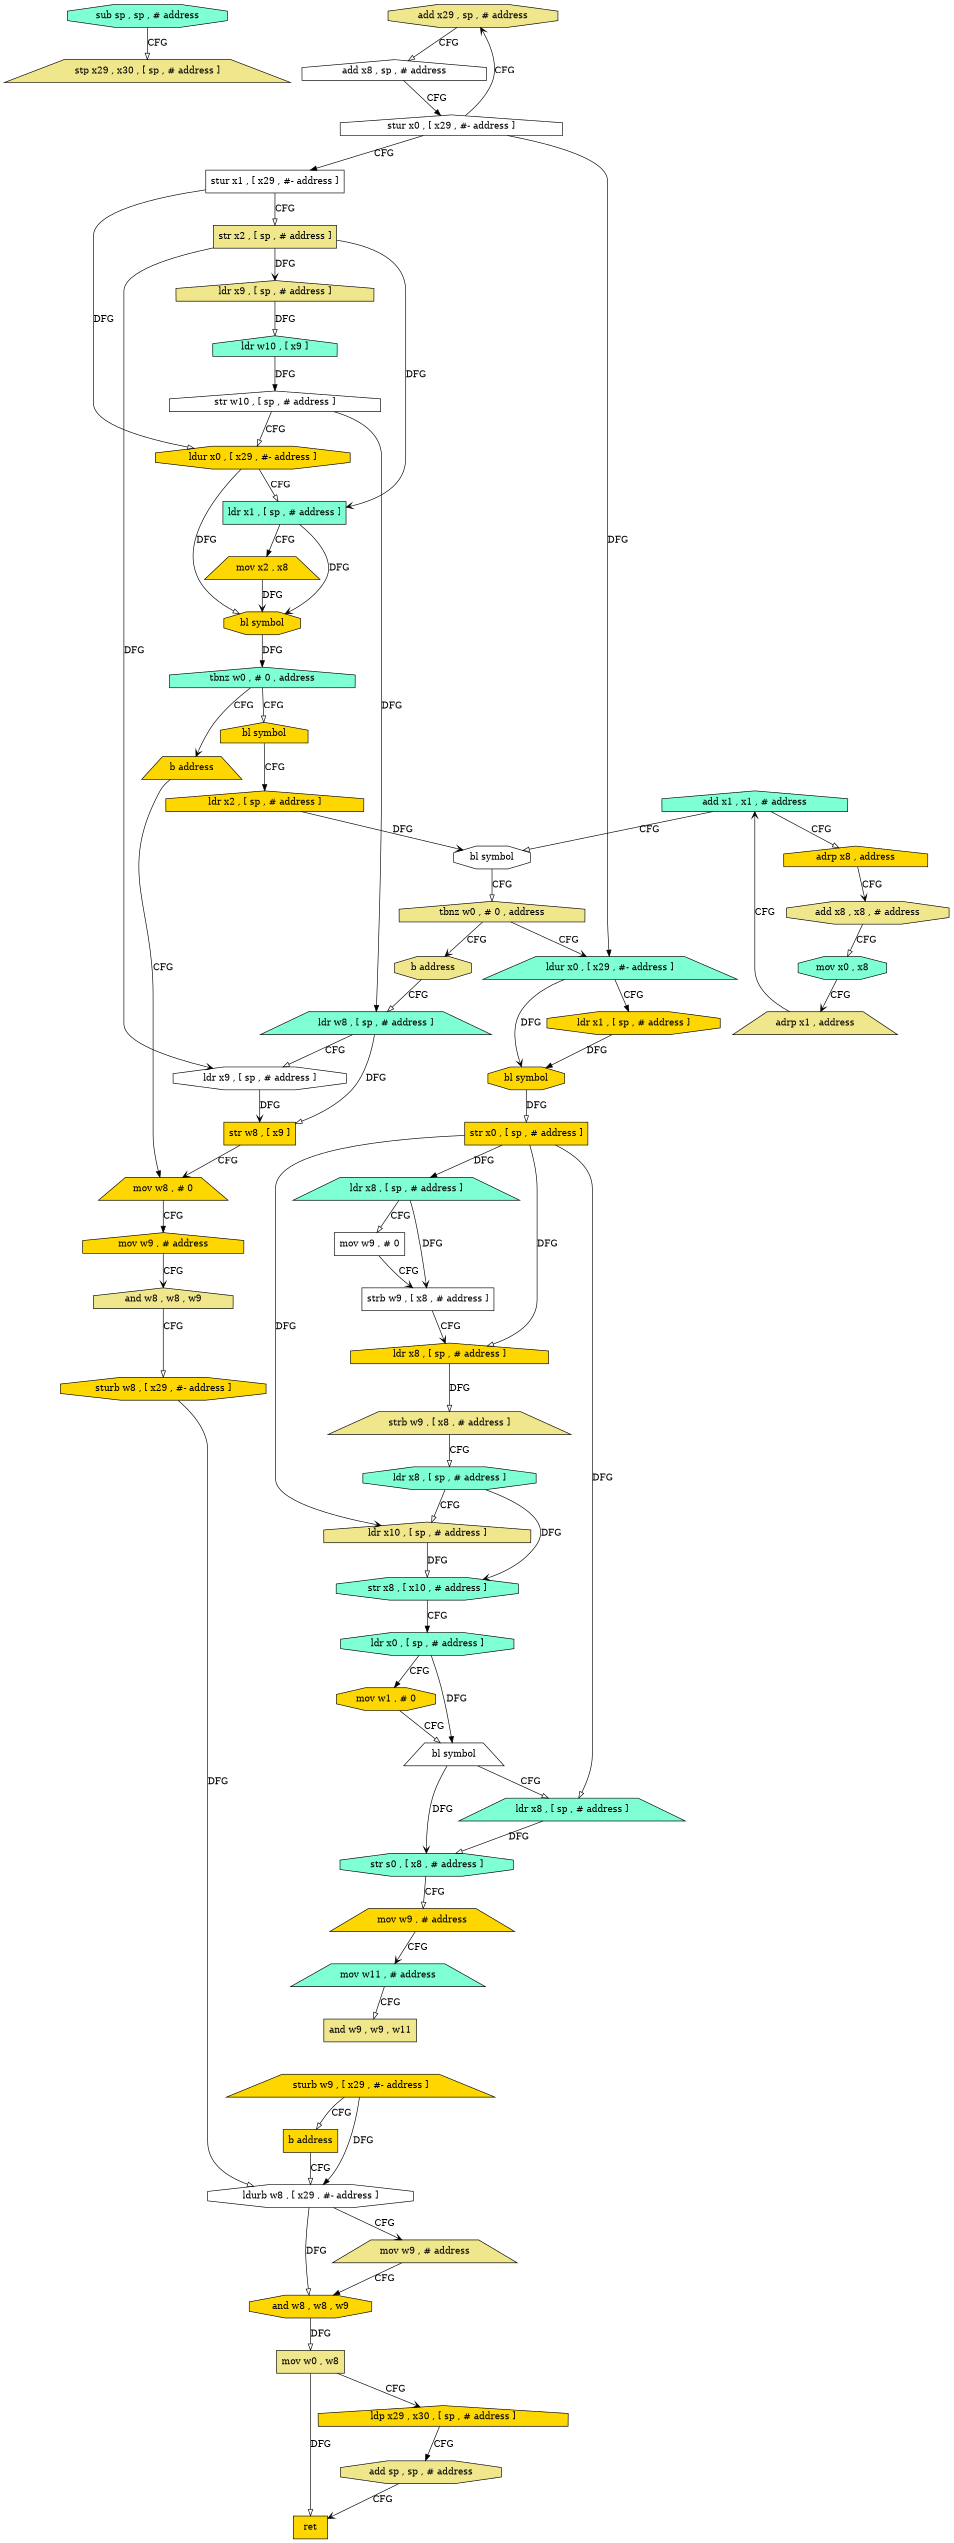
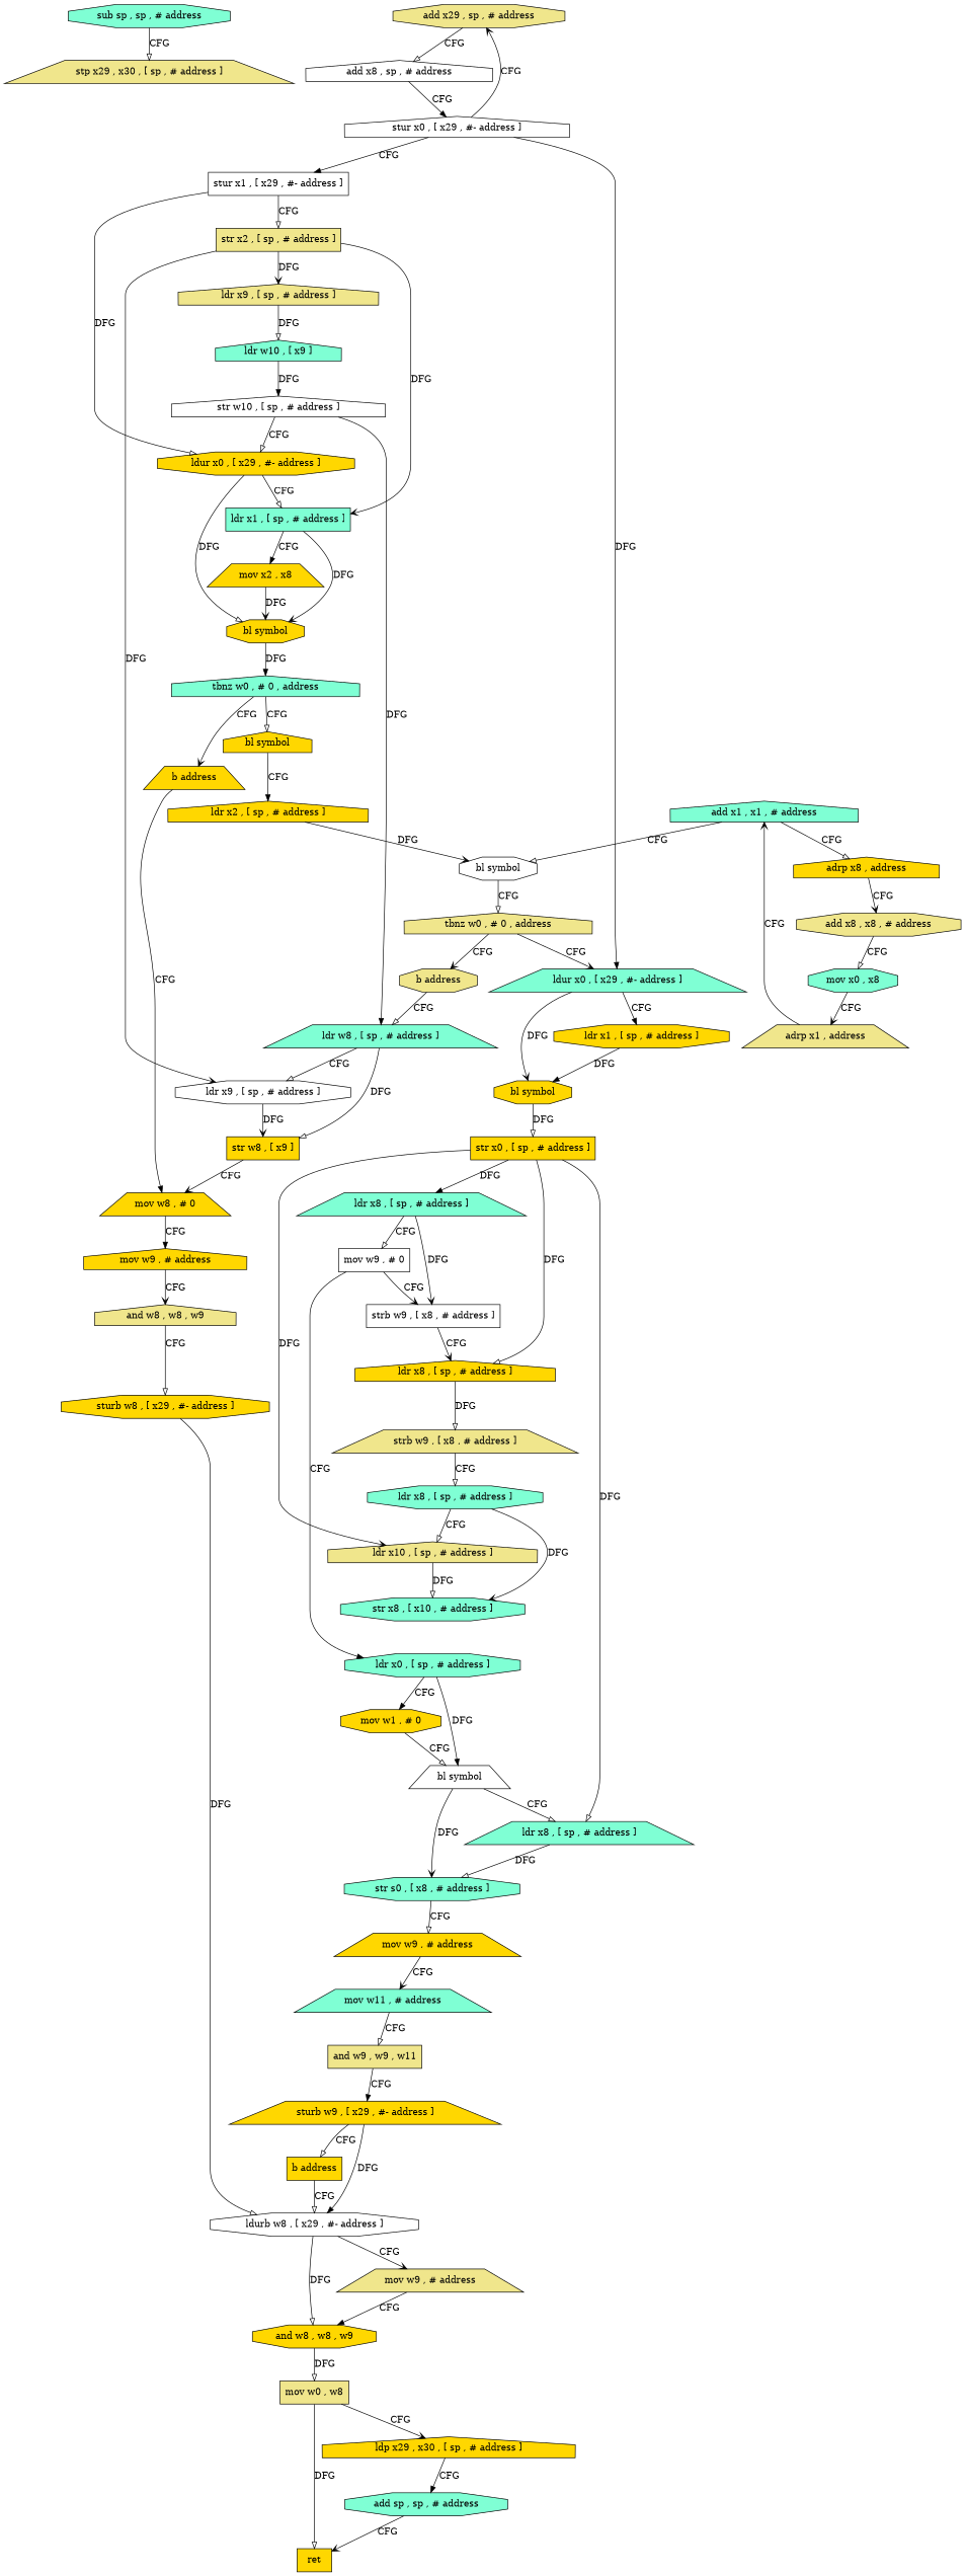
  digraph {
    node [fillcolor=gold shape=octagon style=filled]
    edge [arrowhead=onormal]
    n1 [fillcolor=aquamarine label="sub sp , sp , # address"]
    n2 [fillcolor=khaki label="stp x29 , x30 , [ sp , # address ]" shape=trapezium]
    n3 [fillcolor=khaki label="add x29 , sp , # address"]
    n4 [fillcolor=white label="add x8 , sp , # address" shape=house]
    n5 [fillcolor=white label="stur x0 , [ x29 , #- address ]" shape=house]
    n6 [fillcolor=white label="stur x1 , [ x29 , #- address ]" shape=box]
    n7 [fillcolor=aquamarine label="ldur x0 , [ x29 , #- address ]" shape=trapezium]
    n8 [fillcolor=khaki label="str x2 , [ sp , # address ]" shape=box]
    n9 [label="ldur x0 , [ x29 , #- address ]"]
    n10 [label="ldr x1 , [ sp , # address ]"]
    n11 [label="bl symbol"]
    n12 [fillcolor=khaki label="ldr x9 , [ sp , # address ]" shape=house]
    n13 [fillcolor=aquamarine label="ldr x1 , [ sp , # address ]" shape=box]
    n14 [fillcolor=white label="ldr x9 , [ sp , # address ]"]
    n15 [label="bl symbol"]
    n16 [fillcolor=aquamarine label="ldr w10 , [ x9 ]" shape=house]
    n17 [label="mov x2 , x8" shape=trapezium]
    n18 [label="str w8 , [ x9 ]" shape=box]
    n19 [fillcolor=white label="str w10 , [ sp , # address ]" shape=house]
    n20 [fillcolor=aquamarine label="ldr w8 , [ sp , # address ]" shape=trapezium]
    n21 [fillcolor=aquamarine label="tbnz w0 , # 0 , address" shape=house]
    n22 [label="bl symbol" shape=house]
    n23 [label="b address" shape=trapezium]
    n24 [label="ldr x2 , [ sp , # address ]" shape=house]
    n25 [label="mov w8 , # 0" shape=trapezium]
    n26 [fillcolor=white label="bl symbol"]
    n27 [label="mov w9 , # address" shape=house]
    n28 [label="adrp x8 , address" shape=house]
    n29 [fillcolor=khaki label="add x8 , x8 , # address"]
    n30 [fillcolor=khaki label="tbnz w0 , # 0 , address" shape=house]
    n31 [fillcolor=aquamarine label="mov x0 , x8"]
    n32 [fillcolor=khaki label="adrp x1 , address" shape=trapezium]
    n33 [fillcolor=aquamarine label="add x1 , x1 , # address" shape=house]
    n34 [fillcolor=khaki label="b address"]
    n35 [label="str x0 , [ sp , # address ]" shape=box]
    n36 [fillcolor=khaki label="and w8 , w8 , w9" shape=house]
    n37 [fillcolor=aquamarine label="ldr x8 , [ sp , # address ]" shape=trapezium]
    n38 [label="ldr x8 , [ sp , # address ]" shape=house]
    n39 [fillcolor=khaki label="ldr x10 , [ sp , # address ]" shape=house]
    n40 [fillcolor=aquamarine label="ldr x8 , [ sp , # address ]" shape=trapezium]
    n41 [fillcolor=white label="mov w9 , # 0" shape=box]
    n42 [fillcolor=white label="strb w9 , [ x8 , # address ]" shape=box]
    n43 [fillcolor=khaki label="strb w9 , [ x8 , # address ]" shape=trapezium]
    n44 [fillcolor=aquamarine label="str x8 , [ x10 , # address ]"]
    n45 [fillcolor=aquamarine label="str s0 , [ x8 , # address ]"]
    n46 [fillcolor=aquamarine label="ldr x8 , [ sp , # address ]"]
    n47 [fillcolor=aquamarine label="ldr x0 , [ sp , # address ]"]
    n48 [label="mov w1 , # 0"]
    n49 [fillcolor=white label="bl symbol" shape=trapezium]
    n50 [label="mov w9 , # address" shape=trapezium]
    n51 [fillcolor=aquamarine label="mov w11 , # address" shape=trapezium]
    n52 [fillcolor=khaki label="and w9 , w9 , w11" shape=box]
    n53 [label="sturb w9 , [ x29 , #- address ]" shape=trapezium]
    n54 [label="b address" shape=box]
    n55 [fillcolor=white label="ldurb w8 , [ x29 , #- address ]"]
    n56 [fillcolor=khaki label="mov w9 , # address" shape=trapezium]
    n57 [label="and w8 , w8 , w9"]
    n58 [fillcolor=khaki label="mov w0 , w8" shape=box]
    n59 [label="sturb w8 , [ x29 , #- address ]"]
    n60 [label="ldp x29 , x30 , [ sp , # address ]" shape=house]
    n61 [label=ret shape=box]
-   n62 [fillcolor=khaki label="add sp , sp , # address"]
+   n62 [fillcolor=aquamarine label="add sp , sp , # address"]
    n1 -> n2 [label=CFG]
    n3 -> n4 [label=CFG]
    n4 -> n5 [arrowhead=normal label=CFG]
    n5 -> n3 [arrowhead=vee label=CFG]
    n5 -> n6 [arrowhead=normal label=CFG]
    n5 -> n7 [arrowhead=normal label=DFG]
    n6 -> n8 [label=CFG]
    n6 -> n9 [label=DFG]
    n7 -> n10 [arrowhead=normal label=CFG]
    n7 -> n11 [arrowhead=vee label=DFG]
    n8 -> n12 [arrowhead=vee label=DFG]
    n8 -> n13 [arrowhead=vee label=DFG]
    n8 -> n14 [arrowhead=vee label=DFG]
    n9 -> n13 [label=CFG]
    n9 -> n15 [label=DFG]
    n10 -> n11 [arrowhead=normal label=DFG]
    n11 -> n35 [label=DFG]
    n12 -> n16 [label=DFG]
    n13 -> n15 [arrowhead=vee label=DFG]
    n13 -> n17 [arrowhead=normal label=CFG]
    n14 -> n18 [arrowhead=vee label=DFG]
    n15 -> n21 [arrowhead=normal label=DFG]
    n16 -> n19 [arrowhead=normal label=DFG]
    n17 -> n15 [arrowhead=vee label=DFG]
    n18 -> n25 [arrowhead=vee label=CFG]
    n19 -> n9 [label=CFG]
    n19 -> n20 [arrowhead=normal label=DFG]
    n20 -> n14 [label=CFG]
    n20 -> n18 [label=DFG]
    n21 -> n22 [label=CFG]
    n21 -> n23 [arrowhead=vee label=CFG]
    n22 -> n24 [arrowhead=normal label=CFG]
    n23 -> n25 [arrowhead=normal label=CFG]
    n24 -> n26 [arrowhead=vee label=DFG]
    n25 -> n27 [arrowhead=normal label=CFG]
    n26 -> n30 [label=CFG]
    n27 -> n36 [arrowhead=vee label=CFG]
    n28 -> n29 [arrowhead=vee label=CFG]
    n29 -> n31 [label=CFG]
    n30 -> n7 [arrowhead=vee label=CFG]
    n30 -> n34 [arrowhead=vee label=CFG]
    n31 -> n32 [arrowhead=vee label=CFG]
    n32 -> n33 [arrowhead=vee label=CFG]
    n33 -> n26 [label=CFG]
    n33 -> n28 [label=CFG]
    n34 -> n20 [label=CFG]
    n35 -> n37 [arrowhead=normal label=DFG]
    n35 -> n38 [label=DFG]
    n35 -> n39 [arrowhead=vee label=DFG]
    n35 -> n40 [label=DFG]
    n36 -> n59 [label=CFG]
    n37 -> n41 [label=CFG]
    n37 -> n42 [arrowhead=vee label=DFG]
    n38 -> n43 [label=DFG]
    n39 -> n44 [label=DFG]
    n40 -> n45 [label=DFG]
    n41 -> n42 [arrowhead=vee label=CFG]
    n42 -> n38 [arrowhead=vee label=CFG]
    n43 -> n46 [label=CFG]
-   n44 -> n47 [arrowhead=normal label=CFG]
+   n41 -> n47 [arrowhead=normal label=CFG]
    n45 -> n50 [label=CFG]
    n46 -> n39 [label=CFG]
    n46 -> n44 [arrowhead=vee label=DFG]
    n47 -> n48 [arrowhead=normal label=CFG]
    n47 -> n49 [arrowhead=normal label=DFG]
    n48 -> n49 [label=CFG]
    n49 -> n40 [label=CFG]
    n49 -> n45 [arrowhead=vee label=DFG]
    n50 -> n51 [arrowhead=vee label=CFG]
    n51 -> n52 [label=CFG]
+   n52 -> n53 [arrowhead=normal label=CFG]
    n53 -> n54 [label=CFG]
    n53 -> n55 [arrowhead=normal label=DFG]
    n54 -> n55 [label=CFG]
    n55 -> n56 [arrowhead=vee label=CFG]
    n55 -> n57 [label=DFG]
    n56 -> n57 [arrowhead=normal label=CFG]
    n57 -> n58 [label=DFG]
    n58 -> n60 [arrowhead=vee label=CFG]
    n58 -> n61 [label=DFG]
    n59 -> n55 [label=DFG]
    n60 -> n62 [arrowhead=normal label=CFG]
    n62 -> n61 [arrowhead=vee label=CFG]
  }
